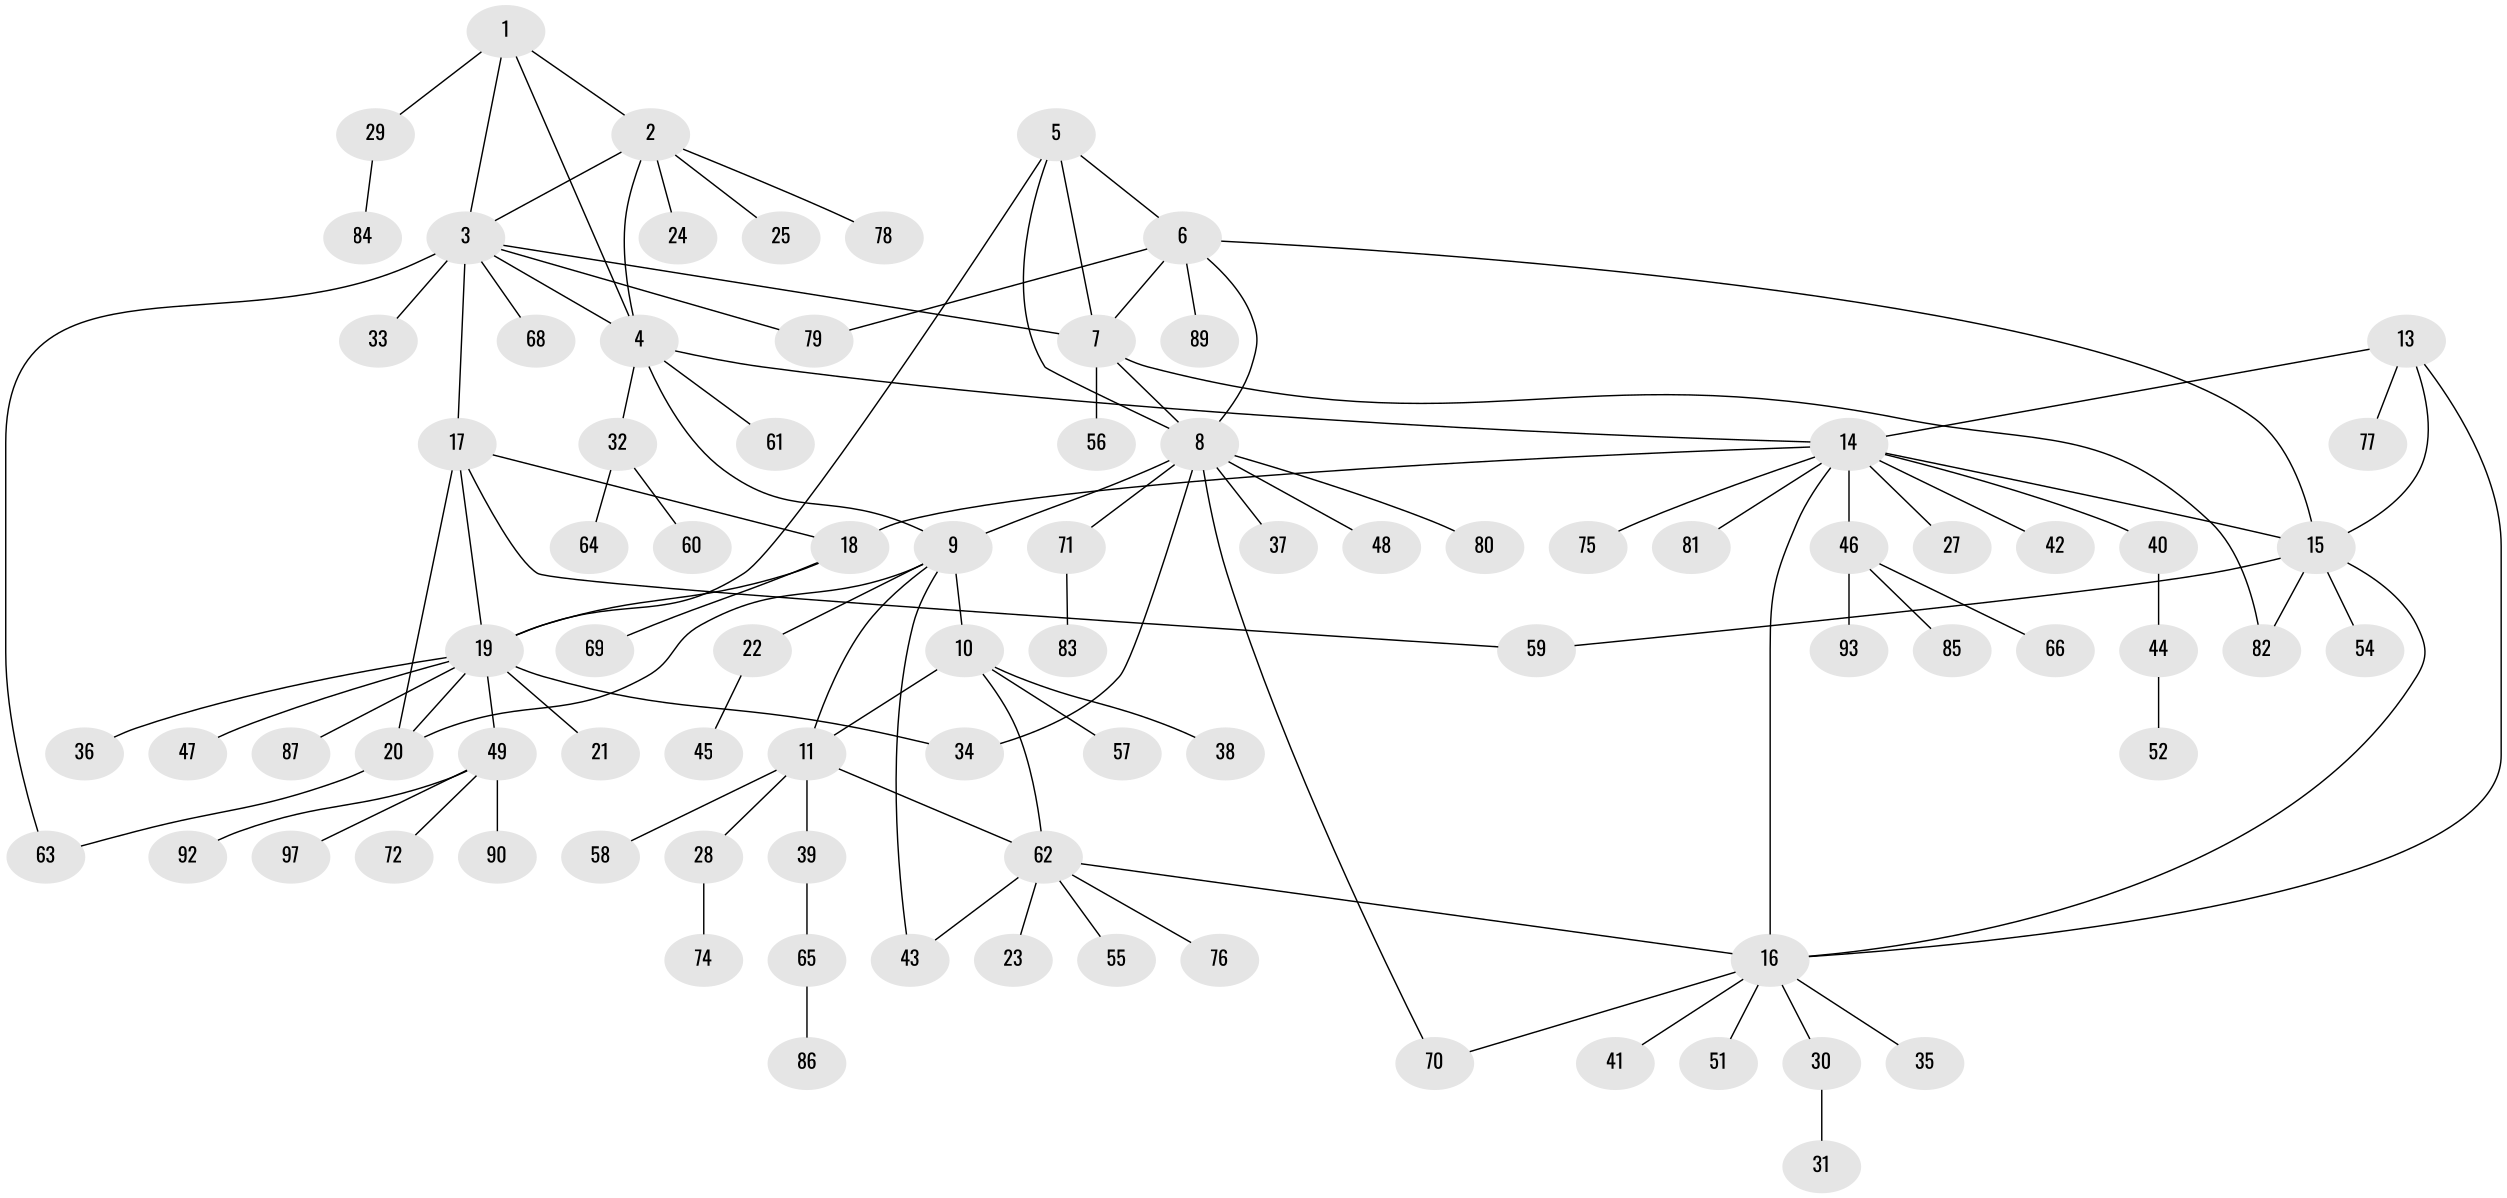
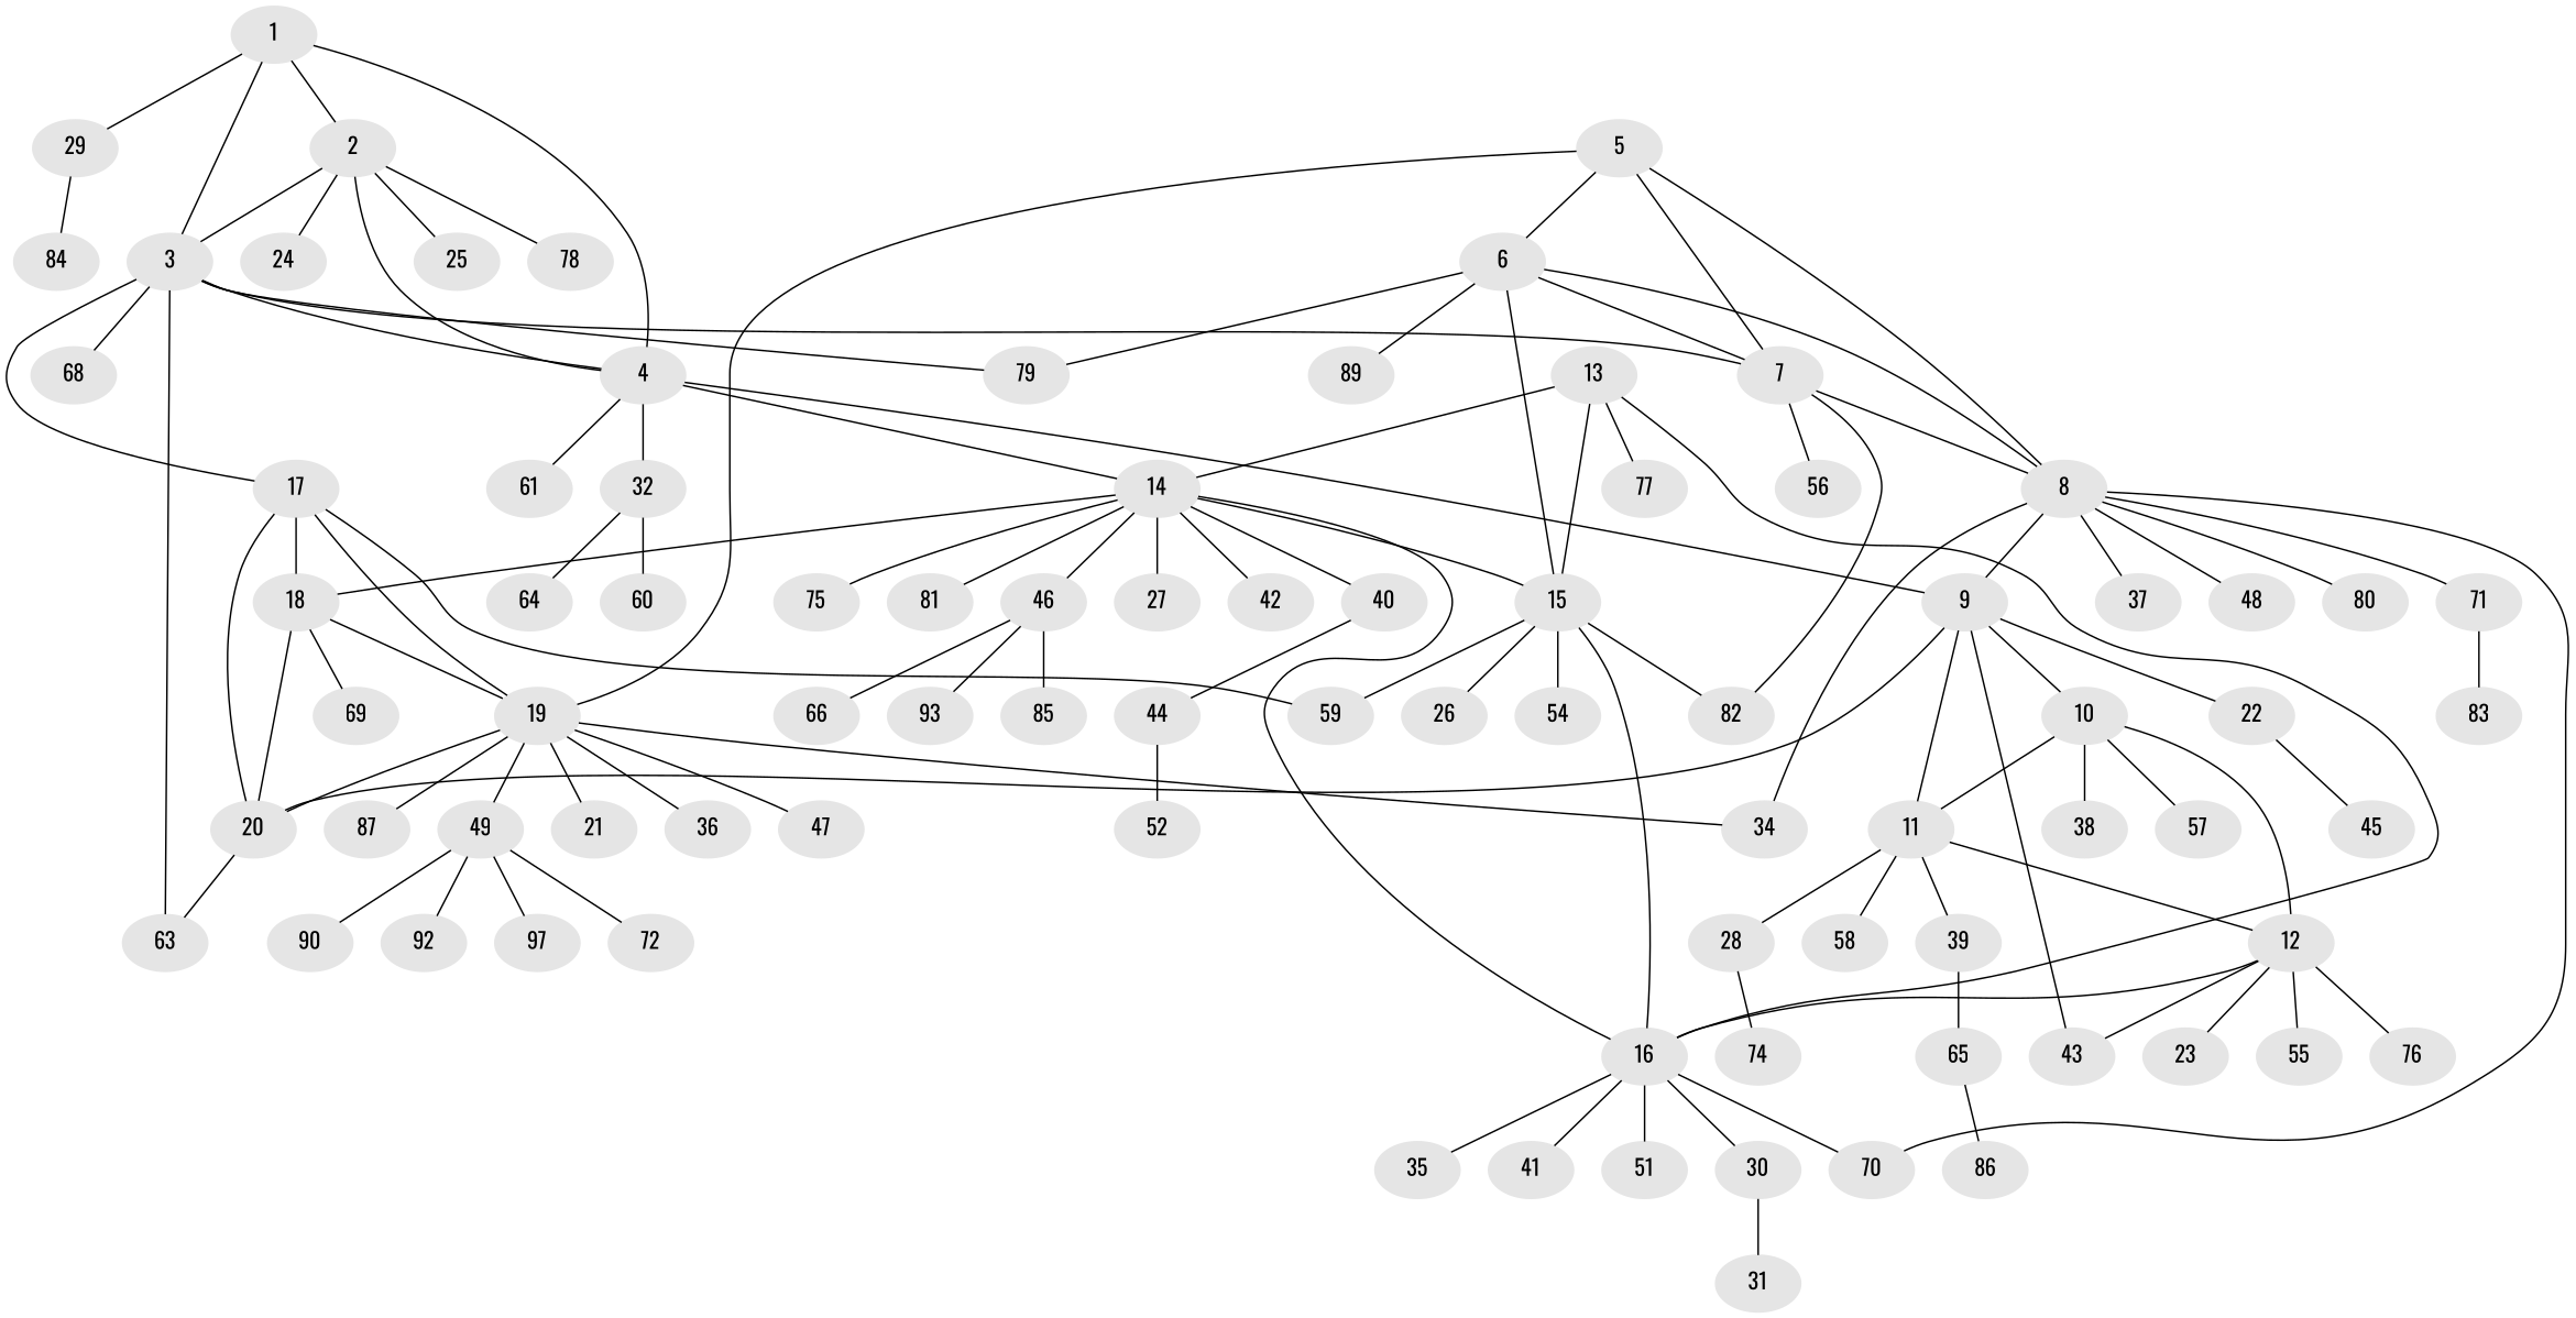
  graph {
    fontname=Oswald
    node [color=gray90 fontname=Oswald style=filled]
    edge [fontname=Oswald]
    1
    2
    3
    4
    29
    24
    25
    78
    7
    17
-   33
    63
    79
    68
    9
    14
    32
    61
    84
    8
    56
    82
    19
    20
    18
    59
    10
    11
    22
    43
    15
    16
    27
    40
    42
    46
    75
    81
    60
    64
    5
    6
    n43 [label=89]
    34
    37
    48
    70
    71
    80
    21
    36
    47
    49
    87
+   26
    54
    83
-   12 [label=62]
+   12
    38
    57
    28
    39
    58
    23
    55
    76
    45
    74
    65
    30
    35
    41
    51
    13
    77
    69
    44
    66
    n79 [label=93]
    85
    31
    n82 [label=90]
    n83 [label=92]
    n84 [label=97]
    72
    86
    52
    1 -- 2
    1 -- 3
    1 -- 4
    1 -- 29
    2 -- 3
    2 -- 4
    2 -- 24
    2 -- 25
    2 -- 78
    3 -- 4
    3 -- 7
    3 -- 17
-   3 -- 33
    3 -- 63
    3 -- 79
    3 -- 68
    4 -- 9
    4 -- 14
    4 -- 32
    4 -- 61
    29 -- 84
    7 -- 8
    7 -- 56
    7 -- 82
    17 -- 19
    17 -- 20
    17 -- 18
    17 -- 59
    9 -- 20
    9 -- 10
    9 -- 11
    9 -- 22
    9 -- 43
    14 -- 18
    14 -- 15
    14 -- 16
    14 -- 27
    14 -- 40
    14 -- 42
    14 -- 46
    14 -- 75
    14 -- 81
    32 -- 60
    32 -- 64
    8 -- 9
    8 -- 34
    8 -- 37
    8 -- 48
    8 -- 70
    8 -- 71
    8 -- 80
    19 -- 20
    19 -- 34
    19 -- 21
    19 -- 36
    19 -- 47
    19 -- 49
    19 -- 87
    20 -- 63
    18 -- 19
+   18 -- 20
    18 -- 69
    10 -- 11
    10 -- 12
    10 -- 38
    10 -- 57
    11 -- 12
    11 -- 28
    11 -- 39
    11 -- 58
    22 -- 45
    15 -- 82
    15 -- 59
    15 -- 16
+   15 -- 26
    15 -- 54
    16 -- 70
    16 -- 30
    16 -- 35
    16 -- 41
    16 -- 51
    40 -- 44
    46 -- 66
    46 -- n79
    46 -- 85
    5 -- 7
    5 -- 8
    5 -- 19
    5 -- 6
    6 -- 7
    6 -- 79
    6 -- 8
    6 -- 15
    6 -- n43
    71 -- 83
    49 -- n82
    49 -- n83
    49 -- n84
    49 -- 72
    12 -- 43
    12 -- 16
    12 -- 23
    12 -- 55
    12 -- 76
    28 -- 74
    39 -- 65
    65 -- 86
    30 -- 31
    13 -- 14
    13 -- 15
    13 -- 16
    13 -- 77
    44 -- 52
  }
